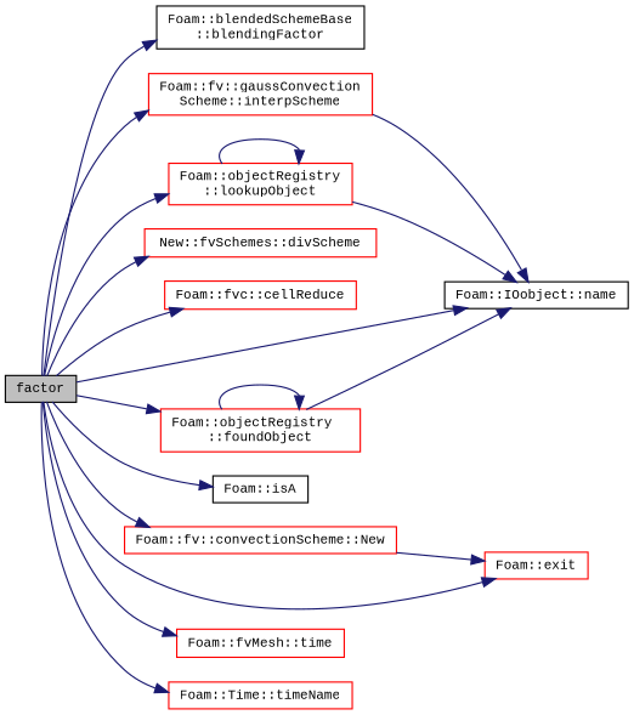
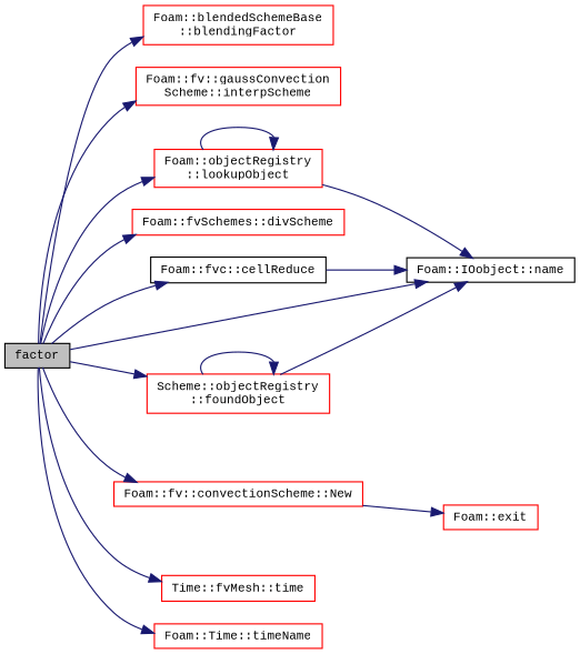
  digraph {
    fontname="Liberation Mono"
    rankdir=LR
    node [color=red fontname="Liberation Mono" fontsize=10 shape=record]
    edge [color=midnightblue fontname="Liberation Mono" fontsize=10 labelfontname=FreeSans labelfontsize=10 style=solid]
    n1 [color=black fillcolor=grey75 fontcolor=black height=0.2 label=factor style=filled width=0.4]
-   n2 [color=black height=0.2 label="Foam::blendedSchemeBase\l::blendingFactor" width=0.4]
-   n3 [height=0.2 label="Foam::fvc::cellReduce" width=0.4]
+   n2 [height=0.2 label="Foam::blendedSchemeBase\l::blendingFactor" width=0.4]
+   n3 [color=black height=0.2 label="Foam::fvc::cellReduce" width=0.4]
    n4 [color=black height=0.2 label="Foam::IOobject::name" width=0.4]
-   n5 [height=0.2 label="New::fvSchemes::divScheme" width=0.4]
+   n5 [height=0.2 label="Foam::fvSchemes::divScheme" width=0.4]
    n6 [height=0.2 label="Foam::exit" width=0.4]
-   n7 [height=0.2 label="Foam::objectRegistry\l::foundObject" width=0.4]
+   n7 [height=0.2 label="Scheme::objectRegistry\l::foundObject" width=0.4]
    n8 [height=0.2 label="Foam::fv::gaussConvection\lScheme::interpScheme" width=0.4]
-   n9 [color=black height=0.2 label="Foam::isA" width=0.4]
    n10 [height=0.2 label="Foam::objectRegistry\l::lookupObject" width=0.4]
    n11 [height=0.2 label="Foam::fv::convectionScheme::New" width=0.4]
-   n12 [height=0.2 label="Foam::fvMesh::time" width=0.4]
+   n12 [height=0.2 label="Time::fvMesh::time" width=0.4]
    n13 [height=0.2 label="Foam::Time::timeName" width=0.4]
    n1 -> n2
    n1 -> n3
    n1 -> n4
    n1 -> n5
-   n1 -> n6
    n1 -> n7
    n1 -> n8
-   n1 -> n9
    n1 -> n10
    n1 -> n11
    n1 -> n12
    n1 -> n13
-   n8 -> n4
+   n3 -> n4
    n7 -> n4
    n7 -> n7
    n10 -> n4
    n10 -> n10
    n11 -> n6
  }
